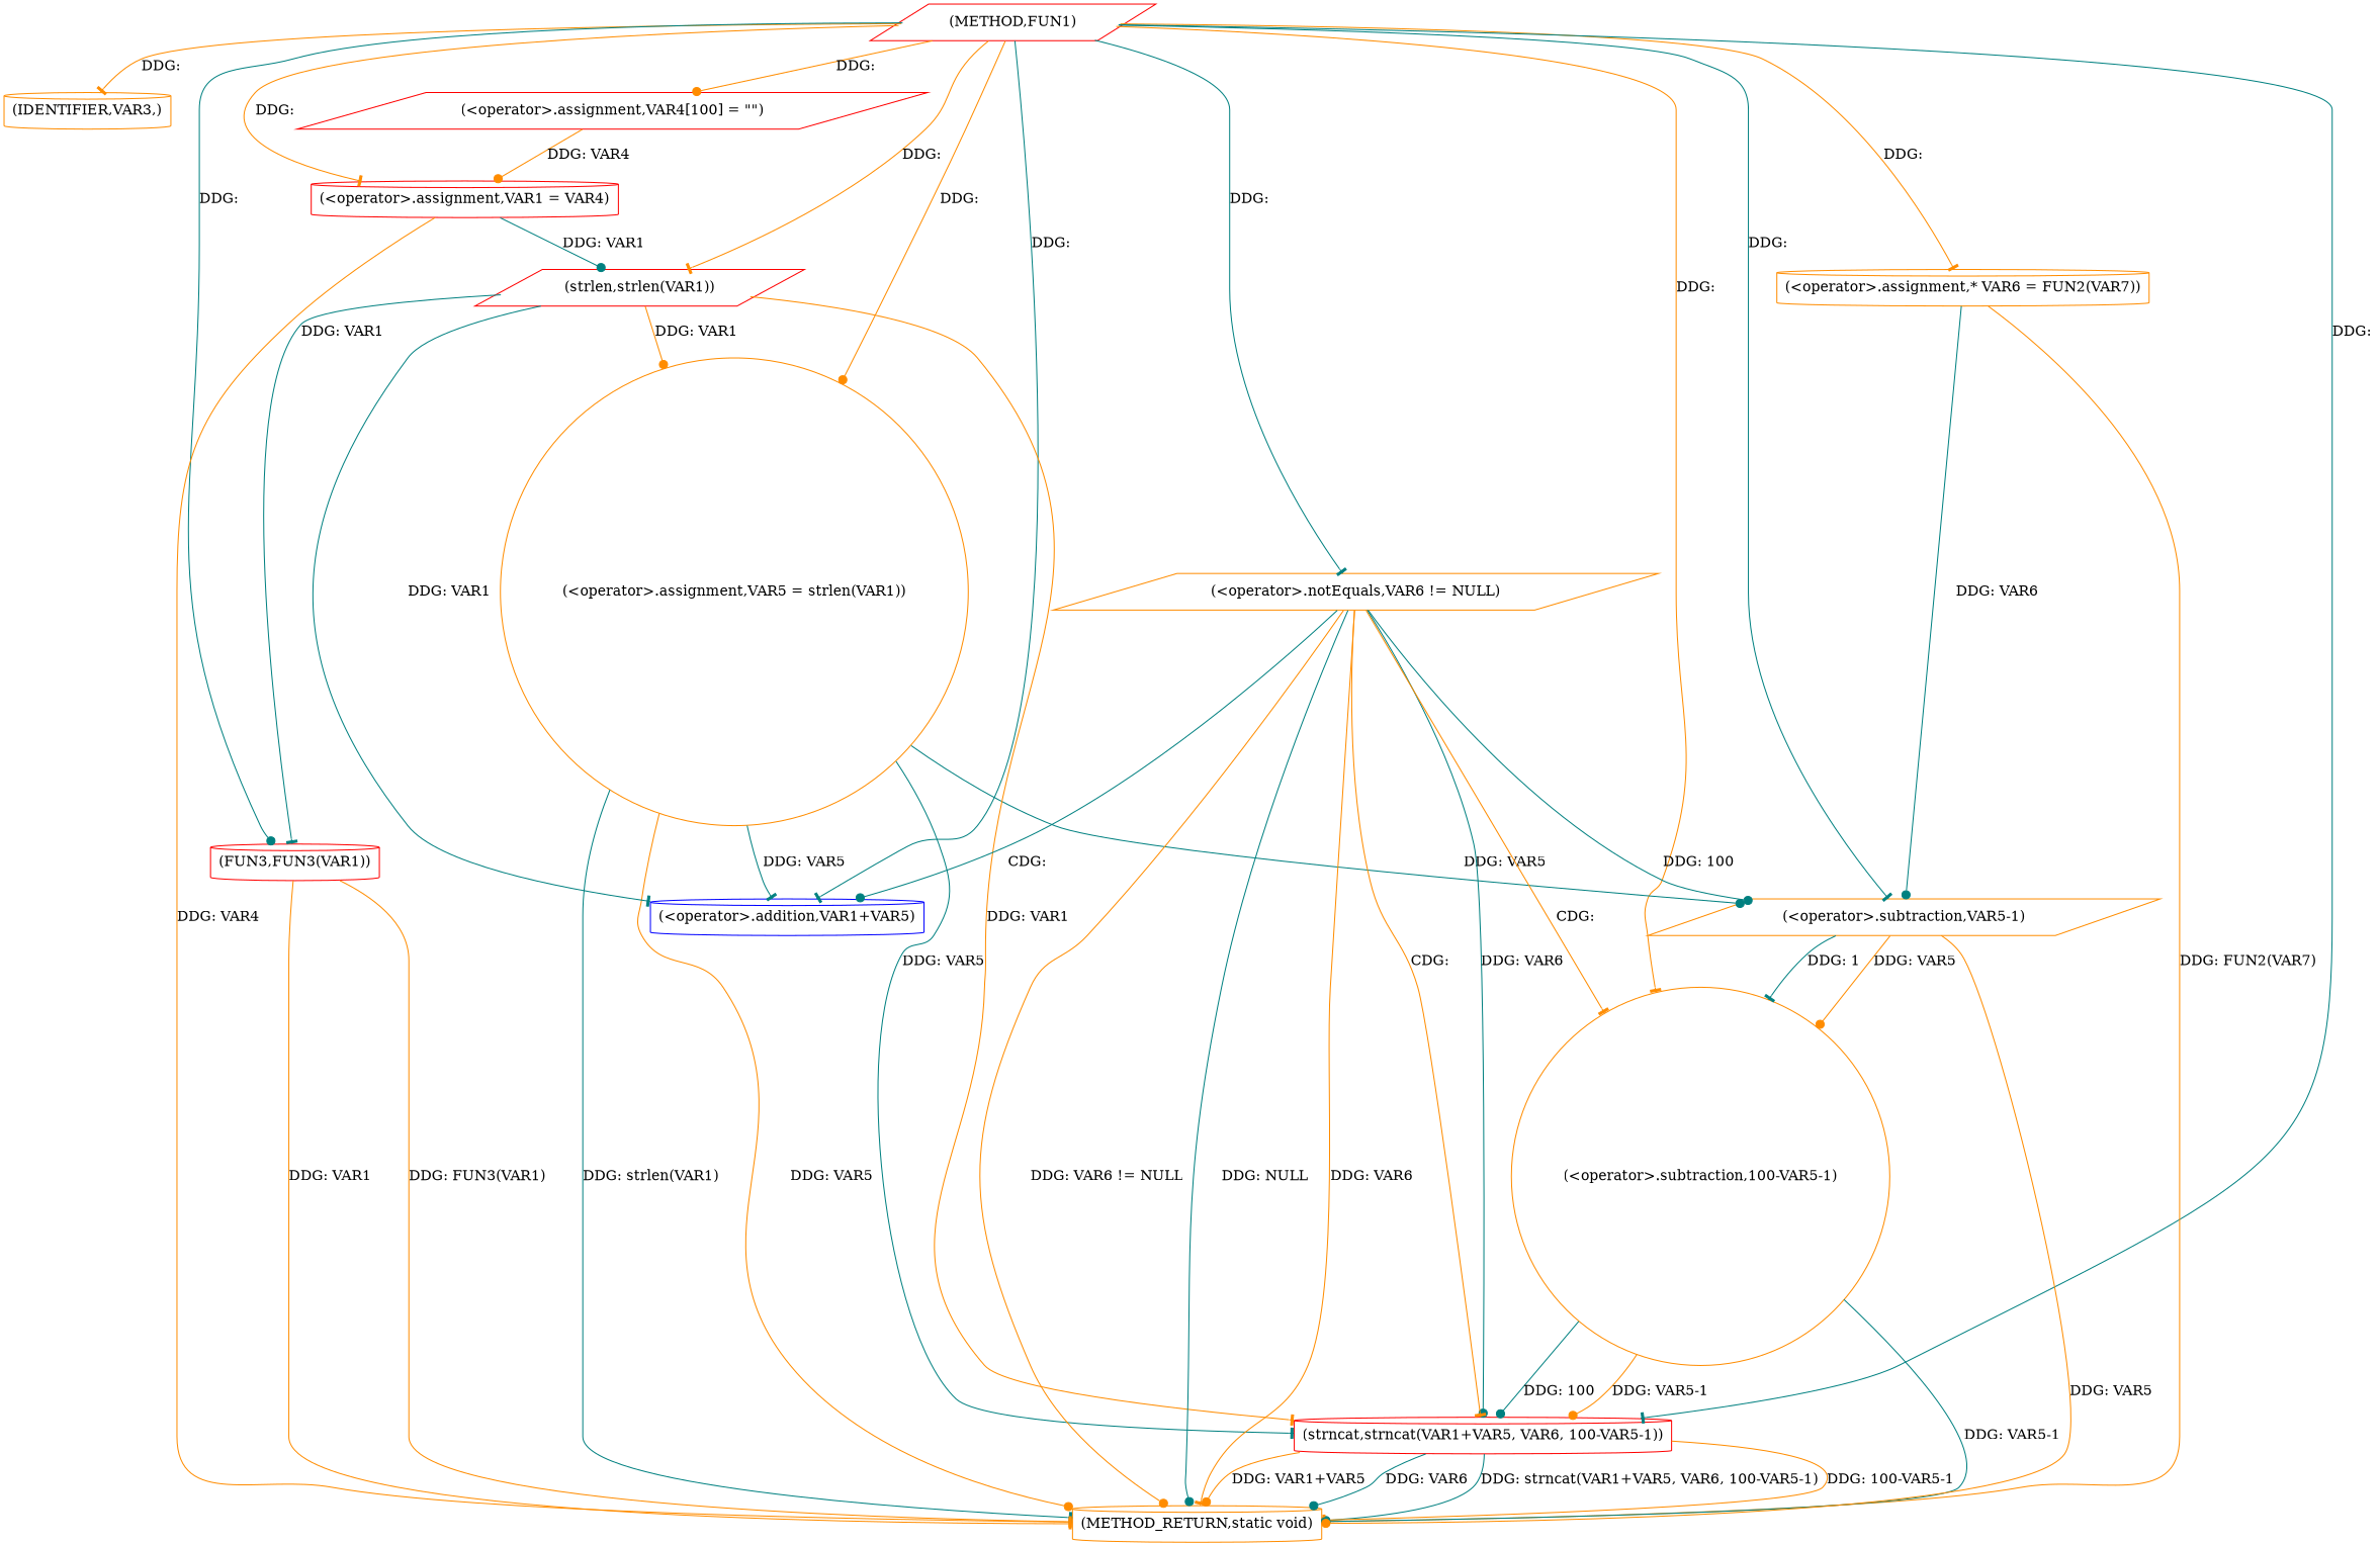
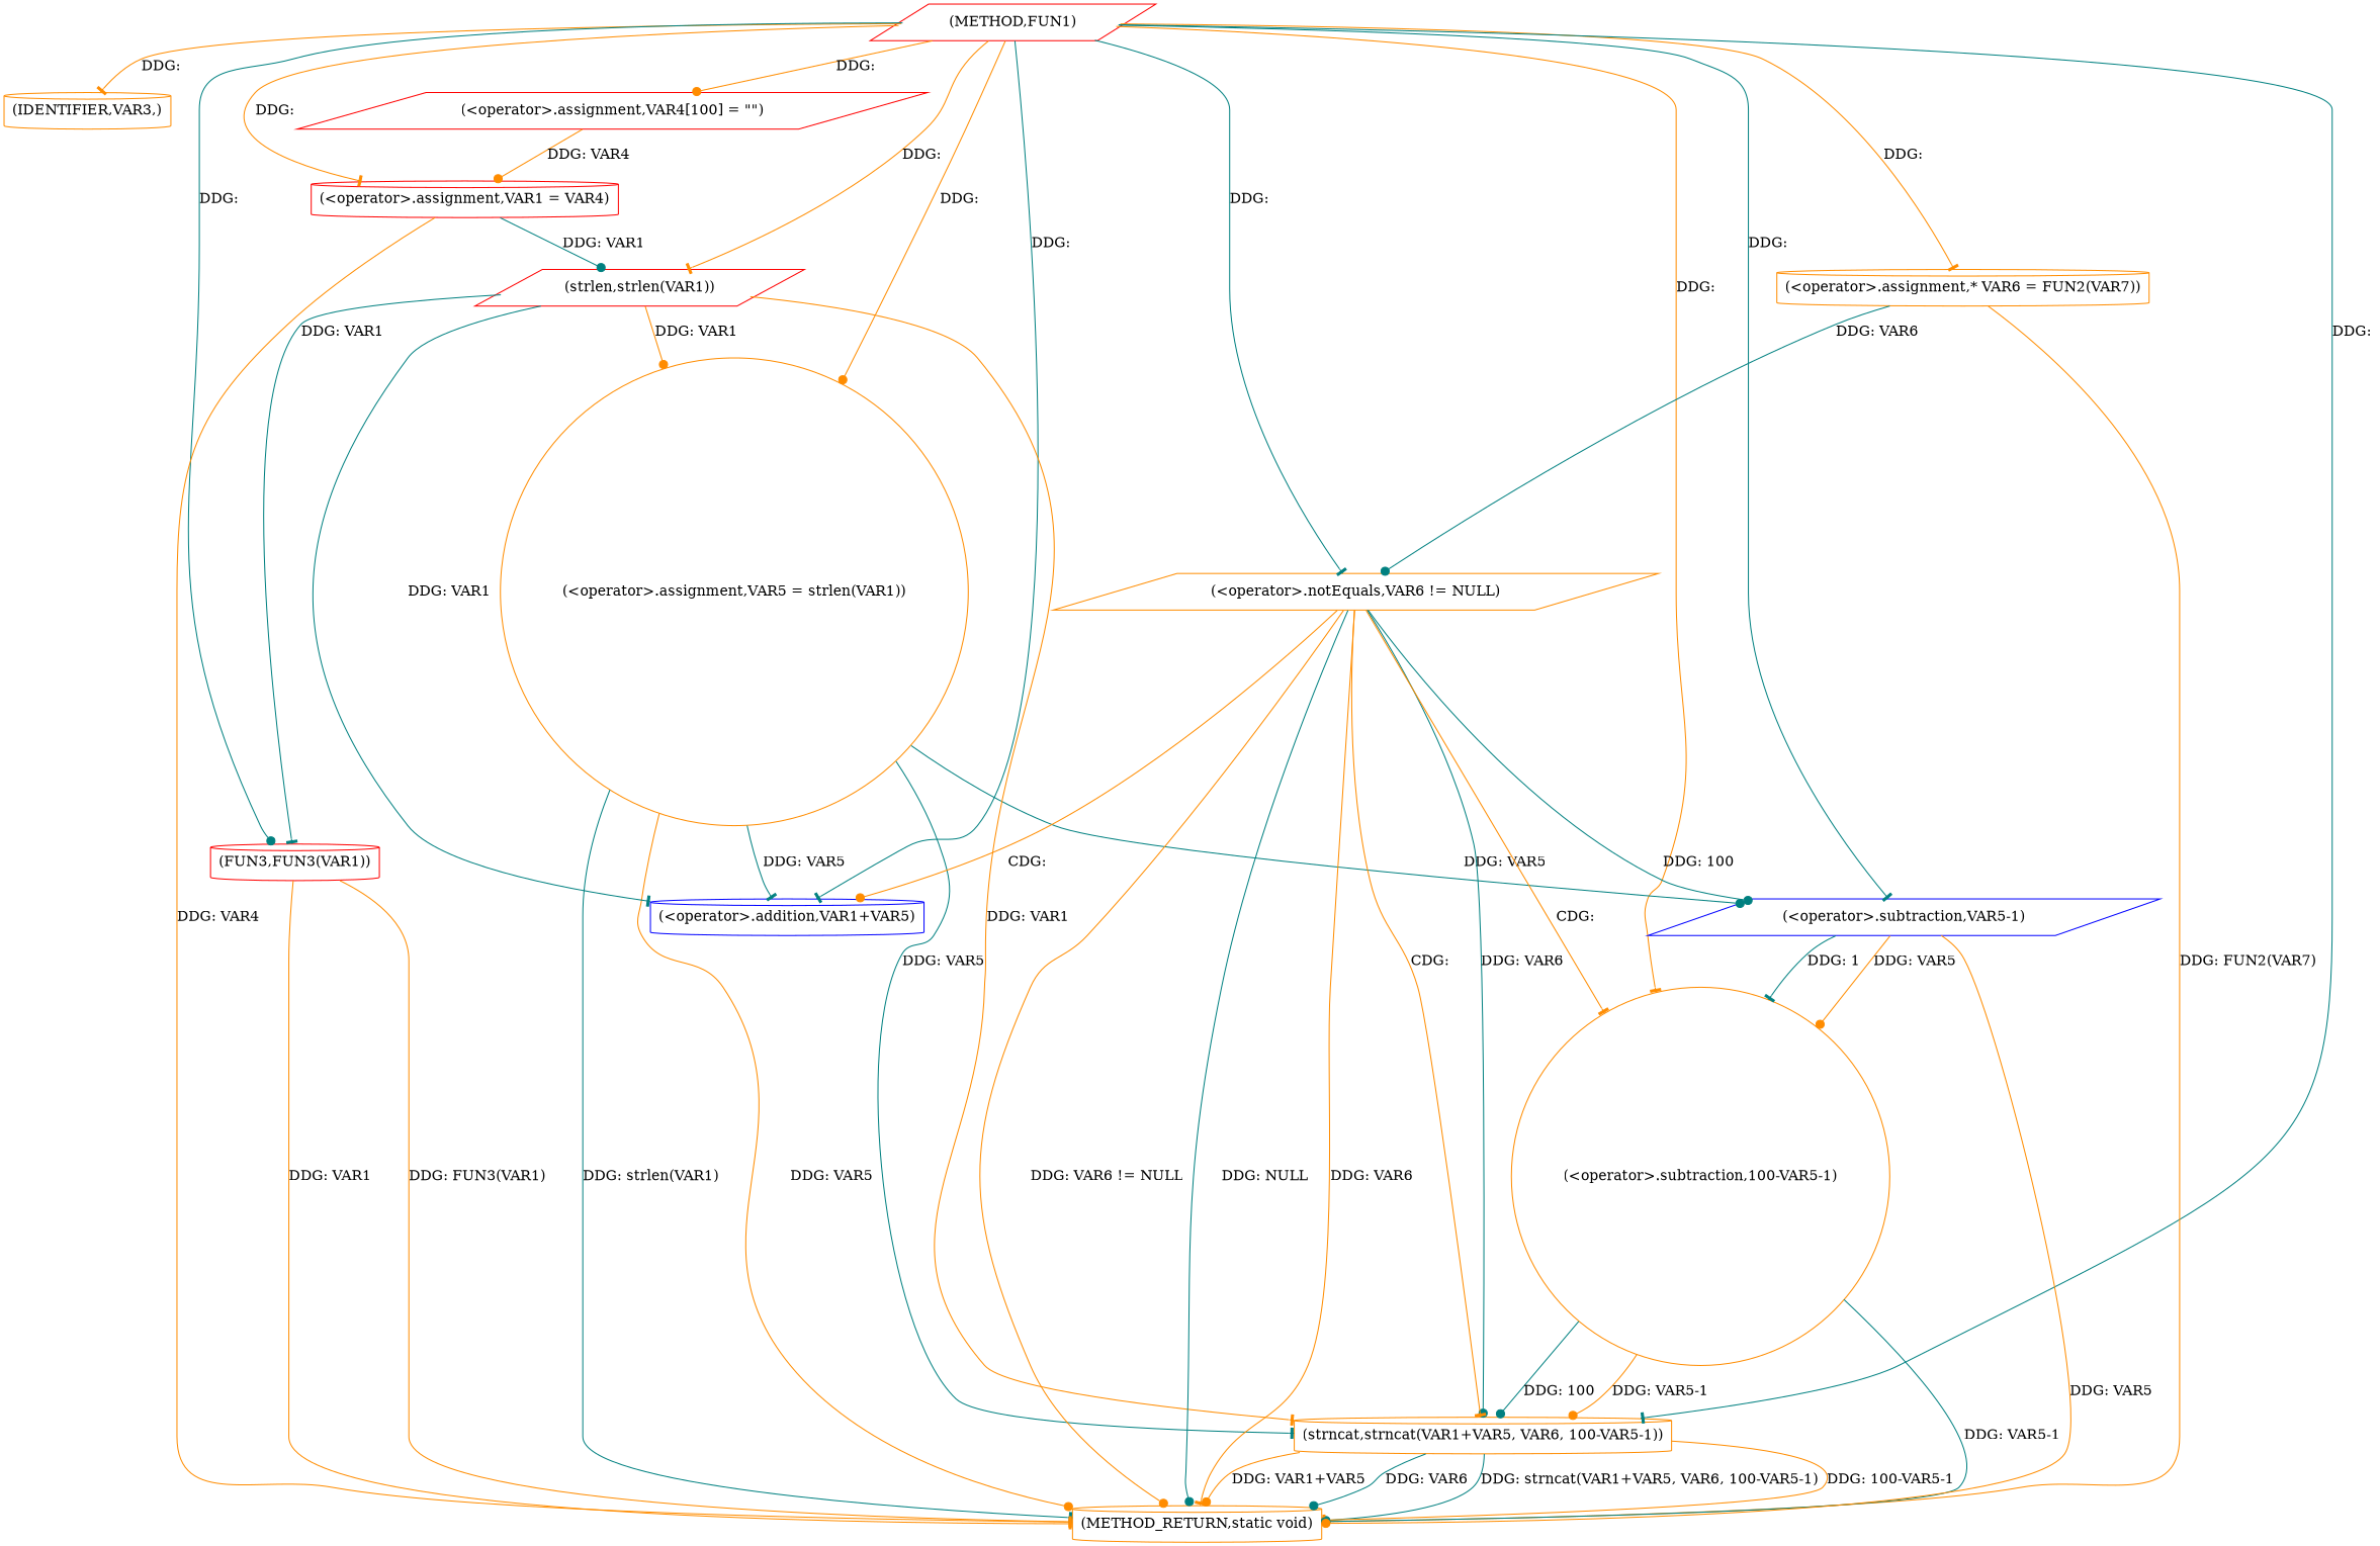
  digraph {
    node [color=red shape=cylinder]
    edge [arrowhead=tee color=darkorange]
    n1 [label="(METHOD,FUN1)" shape=parallelogram]
    n2 [color=darkorange label="(IDENTIFIER,VAR3,)"]
    n3 [label="(<operator>.assignment,VAR4[100] = \"\")" shape=parallelogram]
    n4 [label="(<operator>.assignment,VAR1 = VAR4)"]
    n5 [color=darkorange label="(<operator>.assignment,VAR5 = strlen(VAR1))" shape=circle]
    n6 [label="(strlen,strlen(VAR1))" shape=parallelogram]
    n7 [color=darkorange label="(<operator>.assignment,* VAR6 = FUN2(VAR7))"]
    n8 [color=darkorange label="(<operator>.notEquals,VAR6 != NULL)" shape=parallelogram]
-   n9 [label="(strncat,strncat(VAR1+VAR5, VAR6, 100-VAR5-1))"]
+   n9 [color=darkorange label="(strncat,strncat(VAR1+VAR5, VAR6, 100-VAR5-1))"]
    n10 [color=blue label="(<operator>.addition,VAR1+VAR5)"]
    n11 [color=darkorange label="(<operator>.subtraction,100-VAR5-1)" shape=circle]
-   n12 [color=darkorange label="(<operator>.subtraction,VAR5-1)" shape=parallelogram]
+   n12 [color=blue label="(<operator>.subtraction,VAR5-1)" shape=parallelogram]
    n13 [label="(FUN3,FUN3(VAR1))"]
    n14 [color=darkorange label="(METHOD_RETURN,static void)"]
    n1 -> n2 [label="DDG: "]
    n1 -> n3 [arrowhead=dot label="DDG: "]
    n1 -> n4 [label="DDG: "]
    n1 -> n5 [arrowhead=dot label="DDG: "]
    n1 -> n6 [label="DDG: "]
    n1 -> n7 [label="DDG: "]
    n1 -> n8 [color=teal label="DDG: "]
    n1 -> n9 [color=teal label="DDG: "]
    n1 -> n10 [color=teal label="DDG: "]
    n1 -> n11 [label="DDG: "]
    n1 -> n12 [color=teal label="DDG: "]
    n1 -> n13 [arrowhead=dot color=teal label="DDG: "]
    n3 -> n4 [arrowhead=dot label="DDG: VAR4"]
    n4 -> n6 [arrowhead=dot color=teal label="DDG: VAR1"]
    n4 -> n14 [label="DDG: VAR4"]
    n5 -> n9 [color=teal label="DDG: VAR5"]
    n5 -> n10 [color=teal label="DDG: VAR5"]
    n5 -> n12 [arrowhead=dot color=teal label="DDG: VAR5"]
    n5 -> n14 [arrowhead=dot label="DDG: VAR5"]
    n5 -> n14 [color=teal label="DDG: strlen(VAR1)"]
    n6 -> n5 [arrowhead=dot label="DDG: VAR1"]
    n6 -> n9 [label="DDG: VAR1"]
    n6 -> n10 [color=teal label="DDG: VAR1"]
    n6 -> n13 [color=teal label="DDG: VAR1"]
-   n7 -> n12 [arrowhead=dot color=teal label="DDG: VAR6"]
+   n7 -> n8 [arrowhead=dot color=teal label="DDG: VAR6"]
    n7 -> n14 [arrowhead=dot label="DDG: FUN2(VAR7)"]
    n8 -> n9 [arrowhead=dot color=teal label="DDG: VAR6"]
    n8 -> n9 [label="CDG: "]
-   n8 -> n10 [arrowhead=dot color=teal label="CDG: "]
+   n8 -> n10 [arrowhead=dot label="CDG: "]
    n8 -> n11 [label="CDG: "]
    n8 -> n12 [arrowhead=dot color=teal label="DDG: 100"]
    n8 -> n14 [arrowhead=dot color=teal label="DDG: NULL"]
    n8 -> n14 [arrowhead=dot label="DDG: VAR6 != NULL"]
    n8 -> n14 [label="DDG: VAR6"]
    n9 -> n14 [arrowhead=dot color=teal label="DDG: strncat(VAR1+VAR5, VAR6, 100-VAR5-1)"]
    n9 -> n14 [label="DDG: 100-VAR5-1"]
    n9 -> n14 [arrowhead=dot label="DDG: VAR1+VAR5"]
    n9 -> n14 [arrowhead=dot color=teal label="DDG: VAR6"]
    n11 -> n9 [arrowhead=dot color=teal label="DDG: 100"]
    n11 -> n9 [arrowhead=dot label="DDG: VAR5-1"]
    n11 -> n14 [arrowhead=dot color=teal label="DDG: VAR5-1"]
    n12 -> n11 [arrowhead=dot label="DDG: VAR5"]
    n12 -> n11 [color=teal label="DDG: 1"]
    n12 -> n14 [arrowhead=dot label="DDG: VAR5"]
    n13 -> n14 [label="DDG: FUN3(VAR1)"]
    n13 -> n14 [label="DDG: VAR1"]
  }
